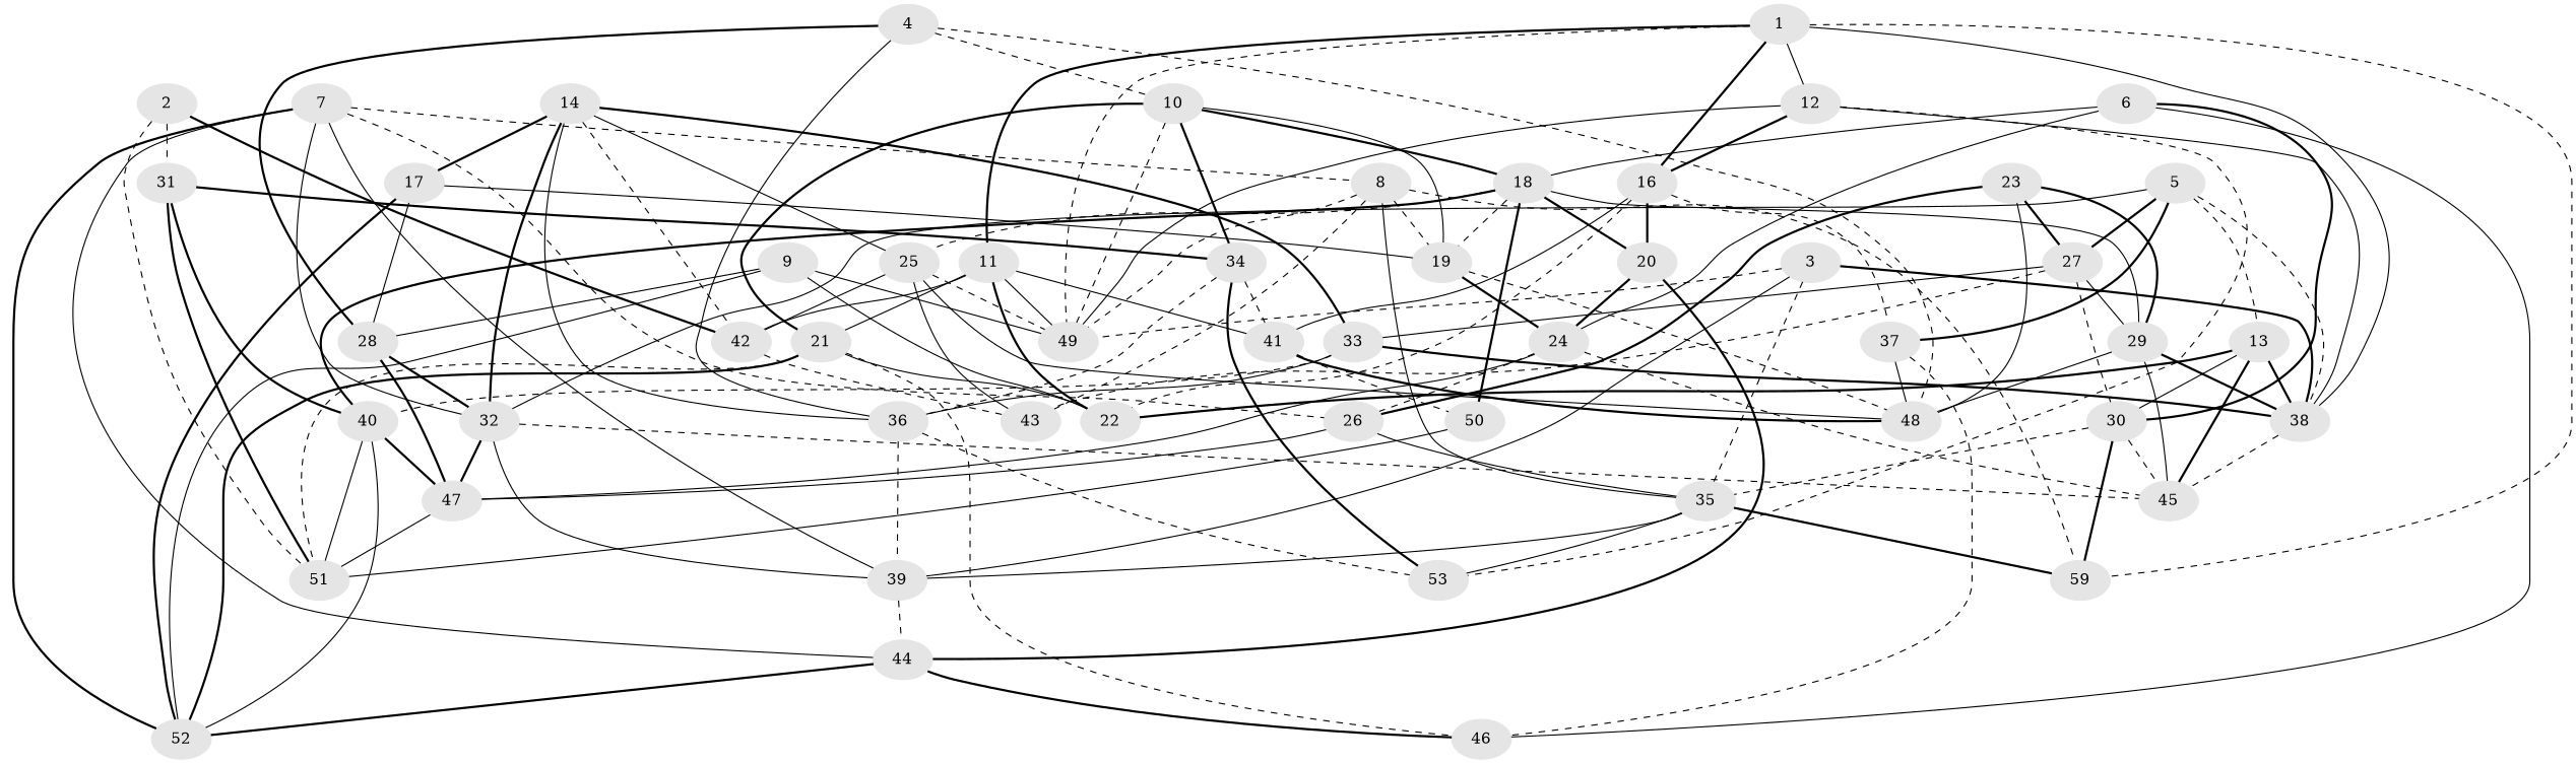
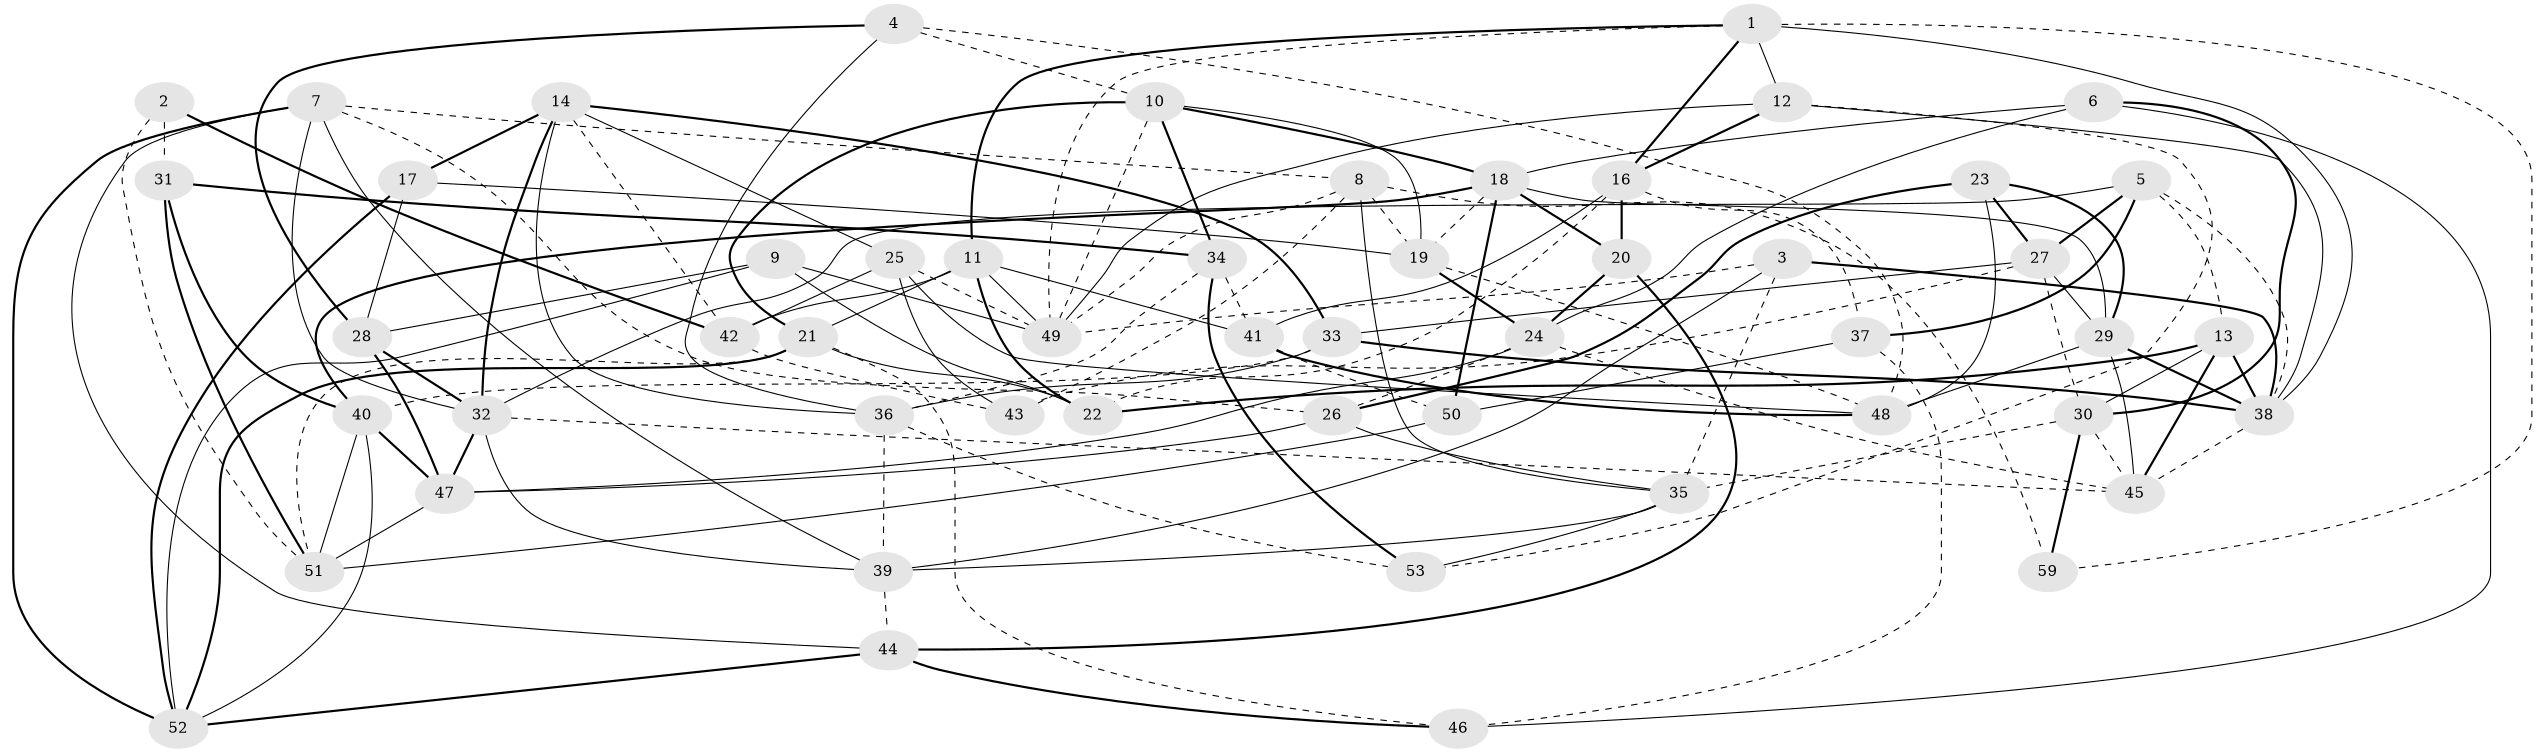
  graph {
    node [color=gray90 style=filled]
    edge [style=solid weight=1.0]
    1
    11
    12
    16
    38
    49
    n7 [label=59]
    42
    22
    21
    41
    53
    37
    20
    45
    2
    31
    51
    34
    40
    43
    3
    35
    39
    44
    4
    10
    28
    36
    48
    18
    19
    32
    47
    5
    13
    27
    30
    33
    29
    46
    50
    6
    24
    25
    26
    7
    8
    52
    9
    14
    17
    23
    1 -- 11 [style=bold]
    1 -- 12
    1 -- 16 [style=bold]
    1 -- 38
    1 -- 49 [style=dashed]
    1 -- n7 [style=dashed]
    11 -- 49
    11 -- 42
    11 -- 22 [style=bold]
    11 -- 21
    11 -- 41
    12 -- 16 [style=bold]
    12 -- 38
    12 -- 49
    12 -- 53 [style=dashed]
    16 -- 22 [style=dashed]
    16 -- 41
    16 -- 37 [style=dashed]
    16 -- 20 [style=bold]
    38 -- 45 [style=dashed]
    42 -- 43 [style=dashed]
    21 -- 22
    21 -- 51 [style=dashed]
    21 -- 46 [style=dashed]
    21 -- 52 [style=bold]
    41 -- 48 [style=bold weight=2.0]
    41 -- 50 [style=dashed]
    37 -- 46 [style=dashed weight=2.0]
-   37 -- 48
+   37 -- 50
    20 -- 44 [style=bold]
    20 -- 24 [style=bold]
    2 -- 42 [style=bold weight=2.0]
    2 -- 31 [style=dashed]
    2 -- 51 [style=dashed]
    31 -- 51 [style=bold]
    31 -- 34 [style=bold weight=2.0]
    31 -- 40 [style=bold]
    34 -- 41 [style=dashed]
    34 -- 53 [style=bold]
    34 -- 36 [style=dashed]
    40 -- 51
    40 -- 47 [style=bold]
    40 -- 52
    3 -- 38 [style=bold]
    3 -- 49 [style=dashed]
    3 -- 35 [style=dashed]
    3 -- 39
-   35 -- n7 [style=bold]
    35 -- 53
    35 -- 39
    39 -- 44 [style=dashed]
    44 -- 46 [style=bold weight=2.0]
    44 -- 52 [style=bold]
    4 -- 10 [style=dashed]
    4 -- 28 [style=bold]
    4 -- 36
    4 -- 48 [style=dashed]
    10 -- 49 [style=dashed]
    10 -- 21 [style=bold]
    10 -- 34 [style=bold]
    10 -- 18 [style=bold]
    10 -- 19
    28 -- 32 [style=bold weight=2.0]
    28 -- 47 [style=bold]
    36 -- 53 [style=dashed]
    36 -- 39 [style=dashed]
    18 -- 20 [style=bold]
    18 -- 40 [style=bold]
    18 -- 19 [style=dashed]
    18 -- 29
    18 -- 50 [style=bold]
-   18 -- 25 [style=dashed]
    19 -- 48 [style=dashed]
    19 -- 24 [style=bold]
    32 -- 45 [style=dashed]
    32 -- 39
    32 -- 47 [style=bold]
    47 -- 51
    5 -- 38 [style=dashed]
    5 -- 37 [style=bold weight=2.0]
    5 -- 32
    5 -- 13 [style=dashed]
    5 -- 27 [style=bold]
    13 -- 38 [style=bold]
    13 -- 22 [style=bold weight=2.0]
    13 -- 45 [style=bold]
    13 -- 30
    27 -- 43 [style=dashed]
    27 -- 30 [style=dashed]
    27 -- 33
    27 -- 29
    30 -- n7 [style=bold]
    30 -- 45 [style=dashed]
    30 -- 35 [style=dashed]
    33 -- 38 [style=bold]
    33 -- 40 [style=dashed]
    33 -- 36
    29 -- 38 [style=bold]
    29 -- 45
    29 -- 48
    50 -- 51
    6 -- 18
    6 -- 30 [style=bold]
    6 -- 46
    6 -- 24
    24 -- 45 [style=dashed]
    24 -- 47
    24 -- 26 [style=dashed]
    25 -- 49 [style=dashed]
    25 -- 42
    25 -- 43
    25 -- 48
    26 -- 35 [weight=2.0]
    26 -- 47
    7 -- 39
    7 -- 44
    7 -- 32
    7 -- 26 [style=dashed]
    7 -- 8 [style=dashed]
    7 -- 52 [style=bold]
    8 -- 49 [style=dashed]
    8 -- n7 [style=dashed]
    8 -- 43 [style=dashed]
    8 -- 35
    8 -- 19 [style=dashed]
    9 -- 49
    9 -- 22
    9 -- 28
    9 -- 52
    14 -- 42 [style=dashed]
    14 -- 36
    14 -- 32 [style=bold]
    14 -- 33 [style=bold]
    14 -- 25
    14 -- 17 [style=bold]
    17 -- 28
    17 -- 19
    17 -- 52 [style=bold]
    23 -- 48 [weight=2.0]
    23 -- 27 [style=bold]
    23 -- 29 [style=bold]
    23 -- 26 [style=bold]
  }
